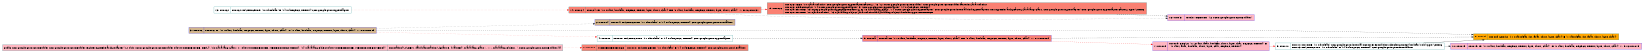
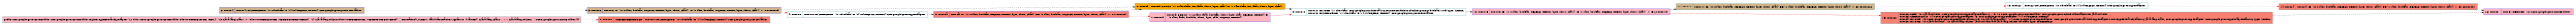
  digraph {
    rankdir=LR
    node [color=teal fillcolor=salmon shape=record style=filled]
    edge [color=black style=dotted]
    n1 [label="{0\:\ 0x0000|MTH_ENTER_BLOCK\l|0x0000: INSTANCE_OF  (r0 I:boolean) = (r4 I:?[OBJECT, ARRAY]) com.google.gson.JsonSerializer \l}"]
    n2 [color=blue fillcolor=tan label="{2\:\ 0x0004|0x0004: INSTANCE_OF  (r1 I:boolean) = (r4 I:?[OBJECT, ARRAY]) com.google.gson.JsonDeserializer \l}"]
    n3 [color=blue fillcolor=tan label="{3\:\ 0x0006|0x0006: IF  (r1 I:?[int, boolean, OBJECT, ARRAY, byte, short, char]) != (0 ?[int, boolean, OBJECT, ARRAY, byte, short, char])  \-\> B:8:0x000f \l}"]
    n4 [fillcolor=orange label="{8\:\ 0x000f|0x000f: CONST  (r1 I:?[boolean, int, float, short, byte, char]) = (1 ?[boolean, int, float, short, byte, char]) \l}"]
    n5 [fillcolor=white label="{9\:\ 0x0010|0x0010: INVOKE  (r1 I:boolean) com.google.gson.internal.$Gson$Preconditions.checkArgument(boolean):void type: STATIC \l0x0013: INSTANCE_OF  (r1 I:boolean) = (r4 I:?[OBJECT, ARRAY]) com.google.gson.JsonDeserializer \l}"]
    n6 [fillcolor=white label="{4\:\ 0x0008|0x0008: INSTANCE_OF  (r1 I:boolean) = (r4 I:?[OBJECT, ARRAY]) com.google.gson.TypeAdapter \l}"]
    n7 [color=blue label="{5\:\ 0x000a|0x000a: IF  (r1 I:?[int, boolean, OBJECT, ARRAY, byte, short, char]) == (0 ?[int, boolean, OBJECT, ARRAY, byte, short, char])  \-\> B:7:0x000d \l}"]
    n8 [color=blue fillcolor=lightpink label="{7\:\ 0x000d|0x000d: CONST  (r1 I:?[int, float, boolean, short, byte, char, OBJECT, ARRAY]) = \l  (0 ?[int, float, boolean, short, byte, char, OBJECT, ARRAY])\l \l}"]
    n9 [color=blue fillcolor=lightpink label="{10\:\ 0x0015|0x0015: IF  (r1 I:?[int, boolean, OBJECT, ARRAY, byte, short, char]) != (0 ?[int, boolean, OBJECT, ARRAY, byte, short, char])  \-\> B:12:0x0019 \l}"]
+   n10 [fillcolor=tan label="{11\:\ 0x0017|0x0017: IF  (r0 I:?[int, boolean, OBJECT, ARRAY, byte, short, char]) == (0 ?[int, boolean, OBJECT, ARRAY, byte, short, char])  \-\> B:13:0x0022 \l}"]
    n11 [fillcolor=white label="{13\:\ 0x0022|0x0022: INSTANCE_OF  (r0 I:boolean) = (r4 I:?[OBJECT, ARRAY]) com.google.gson.TypeAdapter \l}"]
    n12 [label="{14\:\ 0x0024|0x0024: IF  (r0 I:?[int, boolean, OBJECT, ARRAY, byte, short, char]) == (0 ?[int, boolean, OBJECT, ARRAY, byte, short, char])  \-\> B:16:0x0031 \l}"]
    n13 [label="{15\:\ 0x0026|0x0026: IGET  (r0 I:java.util.List\<com.google.gson.TypeAdapterFactory\>) = (r2 I:com.google.gson.GsonBuilder) com.google.gson.GsonBuilder.factories java.util.List \l0x0028: CHECK_CAST  (r4 I:com.google.gson.TypeAdapter) = (com.google.gson.TypeAdapter) (r4 I:?[OBJECT, ARRAY]) \l0x002a: INVOKE  (r3 I:com.google.gson.TypeAdapterFactory) = (r3 I:java.lang.Class), (r4 I:com.google.gson.TypeAdapter) com.google.gson.internal.bind.TypeAdapters.newTypeHierarchyFactory(java.lang.Class, com.google.gson.TypeAdapter):com.google.gson.TypeAdapterFactory type: STATIC \l0x002e: INVOKE  (r0 I:java.util.List), (r3 I:java.lang.Object) java.util.List.add(java.lang.Object):boolean type: INTERFACE \l}"]
    n14 [color=blue fillcolor=lightpink label="{16\:\ 0x0031|0x0031: RETURN  (r2 I:com.google.gson.GsonBuilder) \l}"]
    n15 [fillcolor=lightpink label="{public com.google.gson.GsonBuilder com.google.gson.GsonBuilder.registerTypeHierarchyAdapter((r2 'this' I:com.google.gson.GsonBuilder A[IMMUTABLE_TYPE, THIS]), (r3 I:java.lang.Class\<?\> A[IMMUTABLE_TYPE, METHOD_ARGUMENT]), (r4 I:java.lang.Object A[IMMUTABLE_TYPE, METHOD_ARGUMENT]))  | Annotation[SYSTEM, dalvik.annotation.Signature, \{value=[(, Ljava\/lang\/Class\<, *\>;, Ljava\/lang\/Object;, ), Lcom\/google\/gson\/GsonBuilder;]\}]\l}"]
-   n3 -> n2
+   n2 -> n3
    n3 -> n4 [style=dashed]
    n3 -> n6 [color=red]
-   n5 -> n4 [style=solid]
+   n4 -> n5 [style=solid]
    n5 -> n9 [style=solid]
    n6 -> n7 [style=dashed]
    n7 -> n4 [style=dashed]
    n7 -> n8 [color=red style=dashed]
    n8 -> n5 [color=red style=solid]
+   n9 -> n10 [style=solid]
+   n10 -> n11 [color=red]
    n11 -> n12 [color=red]
-   n12 -> n13 [color=red style=solid]
+   n9 -> n13 [color=red style=solid]
    n12 -> n14
    n13 -> n14 [style=dashed]
    n15 -> n1 [color=red]
  }
